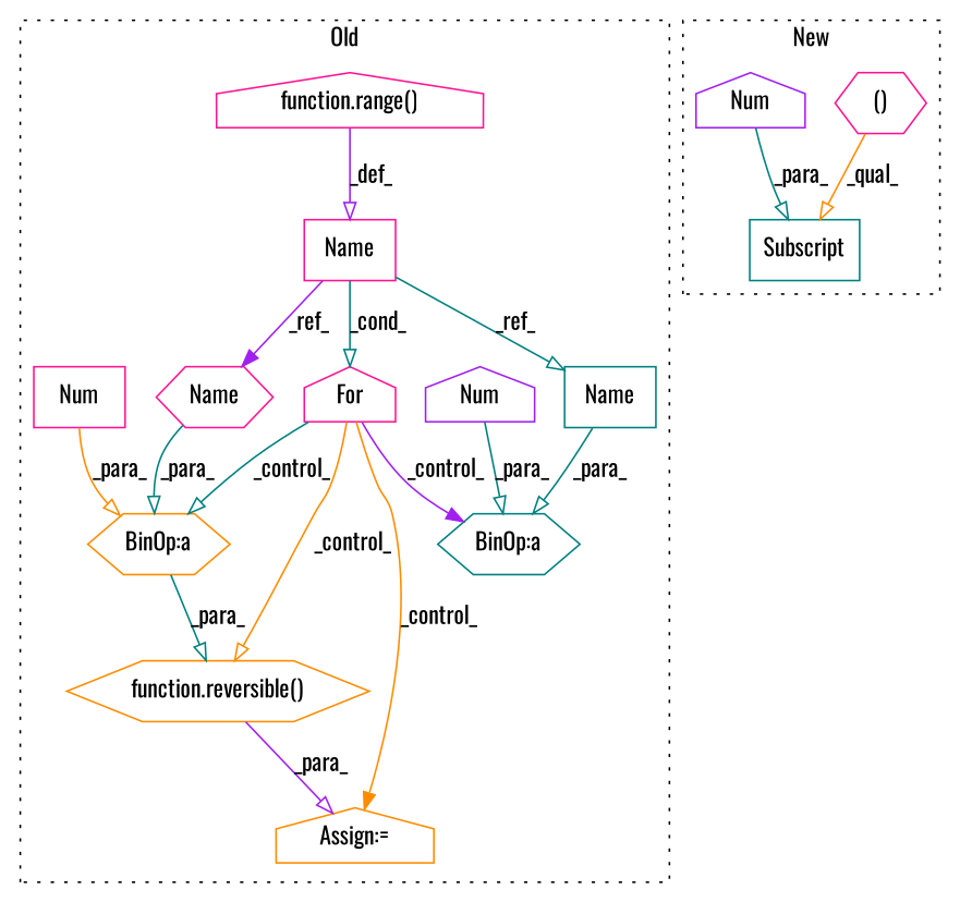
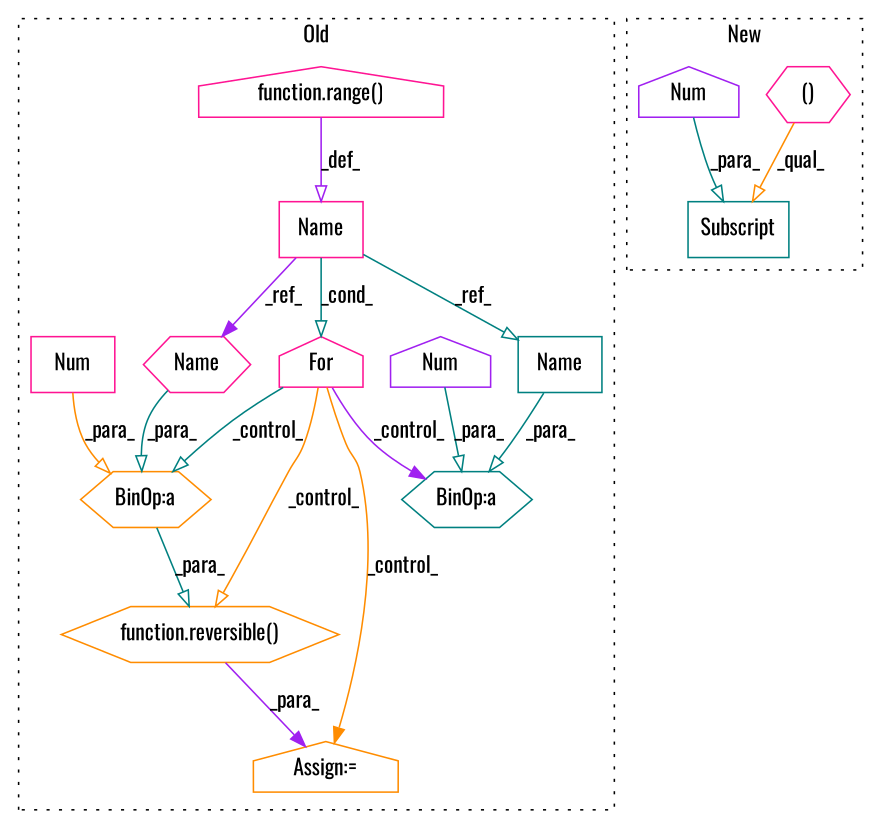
  digraph {
    fontname=Oswald
    node [a=87 color=deeppink fontname=Oswald l=1 shape=hexagon]
    edge [arrowhead=onormal color=teal fontname=Oswald]
    n1 [a=75 color=darkorange l="11,1" label="function.reversible()" s="11065,11123"]
    n2 [a=75 l="6,1" label="function.range()" s="11027,11048" shape=house]
    n3 [label=Name s=11022 shape=box]
    n4 [a=68 color=darkorange l=3 label="Assign:=" s=11062 shape=house]
    n5 [a=82 color=teal l=3 label="BinOp:a" s=11176]
    n6 [a=76 color=purple label=Num s=11179 shape=house]
    n7 [a=82 color=darkorange l=3 label="BinOp:a" s=11099]
    n8 [a=76 label=Num s=11102 shape=box]
    n9 [a=107 l="4,10" label=For s="11018,11049" shape=house]
    n10 [label=Name s=11098]
    n11 [color=teal label=Name s=11175 shape=box]
    n12 [a=63 color=teal l="6,0" label=Subscript s="11164,0" shape=box]
    n13 [a=54 l=15 label="()" s=11048]
    n14 [a=76 color=purple label=Num s=11168 shape=house]
    subgraph cluster_1 {
      label=Old
      style=dotted
      n1
      n2
      n3
      n4
      n5
      n6
      n7
      n8
      n9
      n10
      n11
    }
    subgraph cluster_2 {
      label=New
      style=dotted
      n12
      n13
      n14
    }
-   n1 -> n4 [color=purple label=_para_]
+   n1 -> n4 [arrowhead=normal color=purple label=_para_]
    n2 -> n3 [color=purple label=_def_]
    n3 -> n9 [label=_cond_]
    n3 -> n10 [arrowhead=normal color=purple label=_ref_]
    n3 -> n11 [label=_ref_]
    n6 -> n5 [label=_para_]
    n7 -> n1 [label=_para_]
    n8 -> n7 [color=darkorange label=_para_]
    n9 -> n1 [color=darkorange label=_control_]
    n9 -> n4 [arrowhead=normal color=darkorange label=_control_]
    n9 -> n5 [arrowhead=normal color=purple label=_control_]
    n9 -> n7 [label=_control_]
    n10 -> n7 [label=_para_]
    n11 -> n5 [label=_para_]
    n13 -> n12 [color=darkorange label=_qual_]
    n14 -> n12 [label=_para_]
  }
